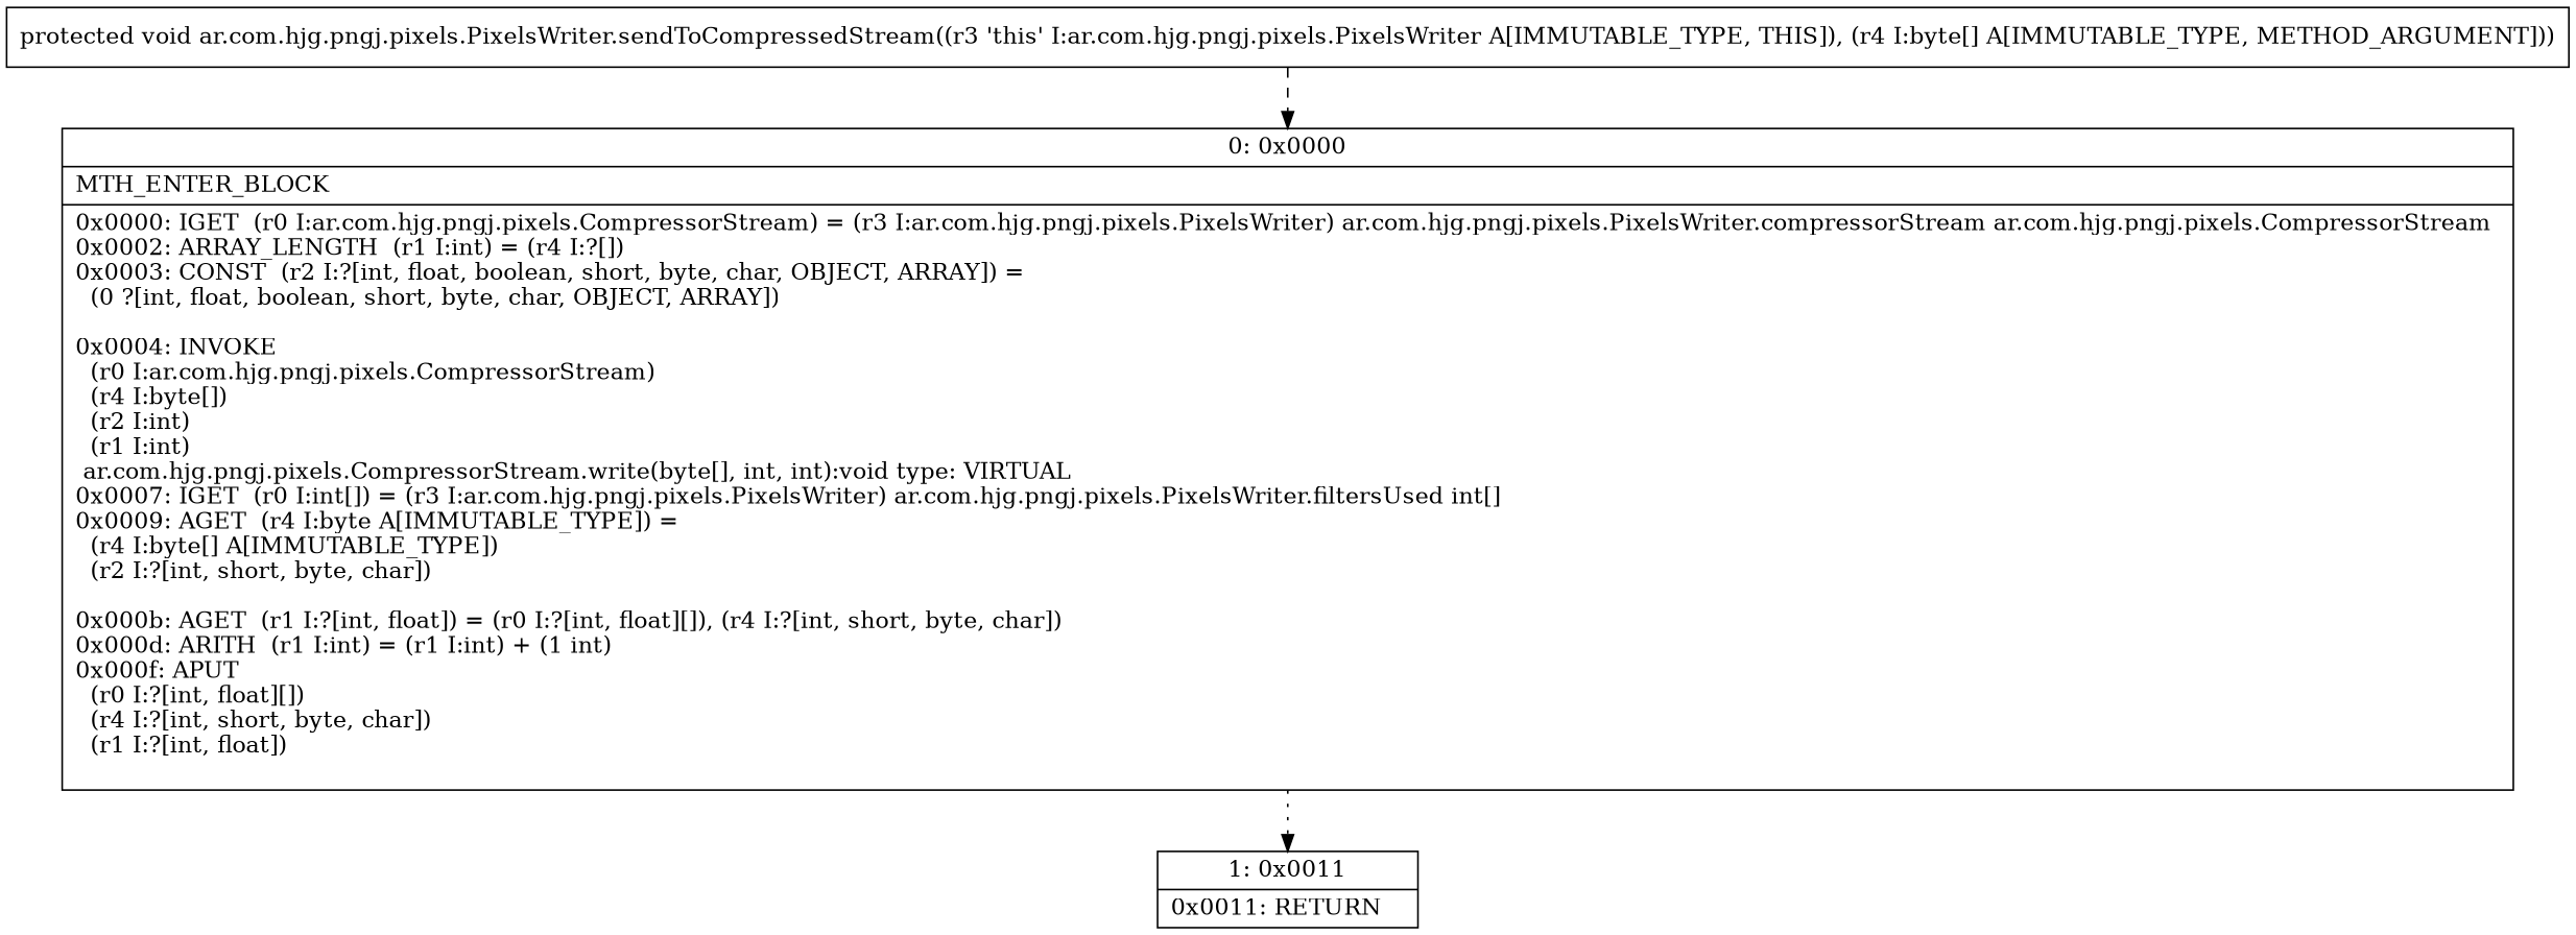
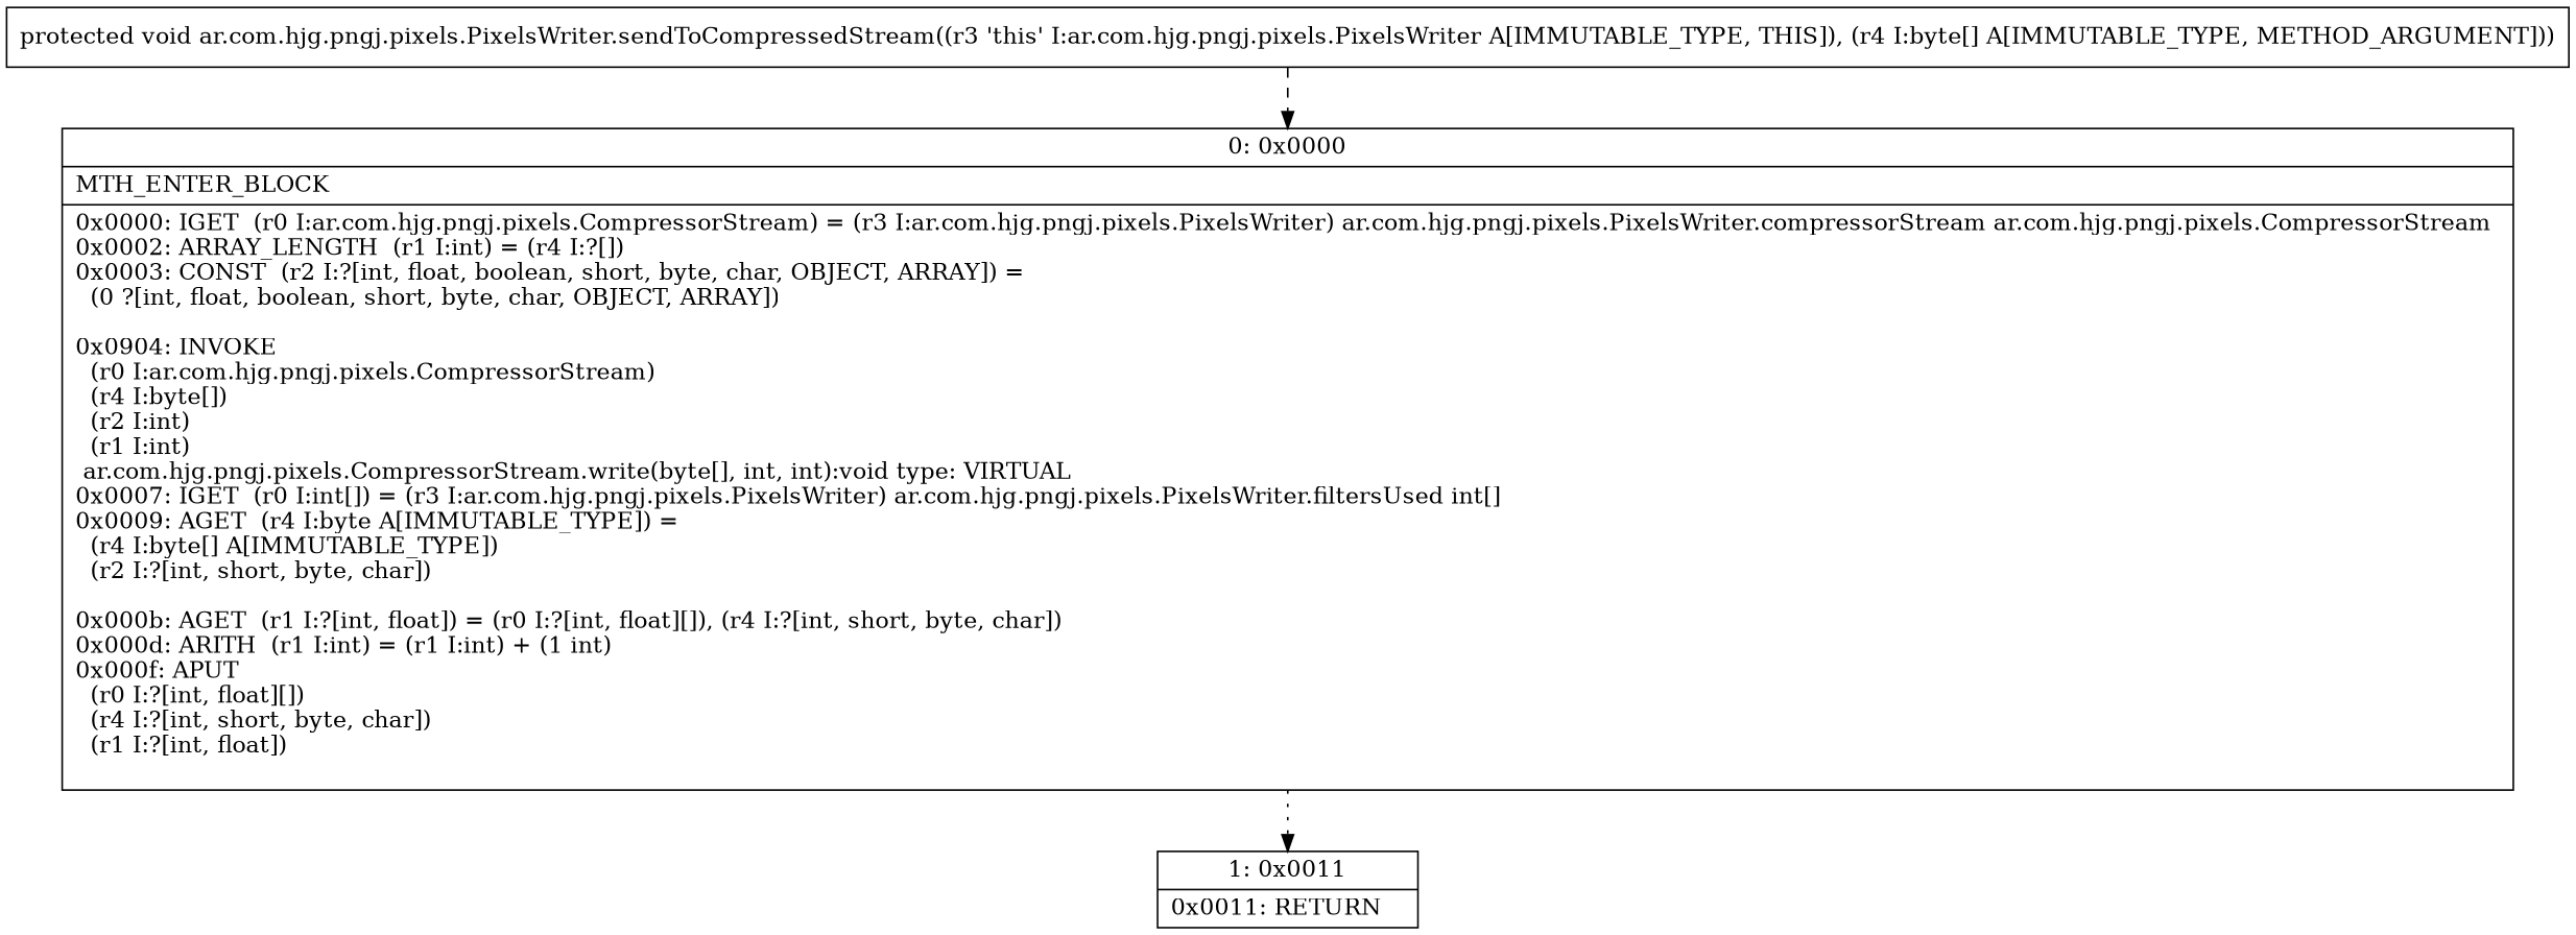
  digraph {
    node [shape=record]
-   n1 [label="{0\:\ 0x0000|MTH_ENTER_BLOCK\l|0x0000: IGET  (r0 I:ar.com.hjg.pngj.pixels.CompressorStream) = (r3 I:ar.com.hjg.pngj.pixels.PixelsWriter) ar.com.hjg.pngj.pixels.PixelsWriter.compressorStream ar.com.hjg.pngj.pixels.CompressorStream \l0x0002: ARRAY_LENGTH  (r1 I:int) = (r4 I:?[]) \l0x0003: CONST  (r2 I:?[int, float, boolean, short, byte, char, OBJECT, ARRAY]) = \l  (0 ?[int, float, boolean, short, byte, char, OBJECT, ARRAY])\l \l0x0004: INVOKE  \l  (r0 I:ar.com.hjg.pngj.pixels.CompressorStream)\l  (r4 I:byte[])\l  (r2 I:int)\l  (r1 I:int)\l ar.com.hjg.pngj.pixels.CompressorStream.write(byte[], int, int):void type: VIRTUAL \l0x0007: IGET  (r0 I:int[]) = (r3 I:ar.com.hjg.pngj.pixels.PixelsWriter) ar.com.hjg.pngj.pixels.PixelsWriter.filtersUsed int[] \l0x0009: AGET  (r4 I:byte A[IMMUTABLE_TYPE]) = \l  (r4 I:byte[] A[IMMUTABLE_TYPE])\l  (r2 I:?[int, short, byte, char])\l \l0x000b: AGET  (r1 I:?[int, float]) = (r0 I:?[int, float][]), (r4 I:?[int, short, byte, char]) \l0x000d: ARITH  (r1 I:int) = (r1 I:int) + (1 int) \l0x000f: APUT  \l  (r0 I:?[int, float][])\l  (r4 I:?[int, short, byte, char])\l  (r1 I:?[int, float])\l \l}"]
+   n1 [label="{0\:\ 0x0000|MTH_ENTER_BLOCK\l|0x0000: IGET  (r0 I:ar.com.hjg.pngj.pixels.CompressorStream) = (r3 I:ar.com.hjg.pngj.pixels.PixelsWriter) ar.com.hjg.pngj.pixels.PixelsWriter.compressorStream ar.com.hjg.pngj.pixels.CompressorStream \l0x0002: ARRAY_LENGTH  (r1 I:int) = (r4 I:?[]) \l0x0003: CONST  (r2 I:?[int, float, boolean, short, byte, char, OBJECT, ARRAY]) = \l  (0 ?[int, float, boolean, short, byte, char, OBJECT, ARRAY])\l \l0x0904: INVOKE  \l  (r0 I:ar.com.hjg.pngj.pixels.CompressorStream)\l  (r4 I:byte[])\l  (r2 I:int)\l  (r1 I:int)\l ar.com.hjg.pngj.pixels.CompressorStream.write(byte[], int, int):void type: VIRTUAL \l0x0007: IGET  (r0 I:int[]) = (r3 I:ar.com.hjg.pngj.pixels.PixelsWriter) ar.com.hjg.pngj.pixels.PixelsWriter.filtersUsed int[] \l0x0009: AGET  (r4 I:byte A[IMMUTABLE_TYPE]) = \l  (r4 I:byte[] A[IMMUTABLE_TYPE])\l  (r2 I:?[int, short, byte, char])\l \l0x000b: AGET  (r1 I:?[int, float]) = (r0 I:?[int, float][]), (r4 I:?[int, short, byte, char]) \l0x000d: ARITH  (r1 I:int) = (r1 I:int) + (1 int) \l0x000f: APUT  \l  (r0 I:?[int, float][])\l  (r4 I:?[int, short, byte, char])\l  (r1 I:?[int, float])\l \l}"]
    n2 [label="{1\:\ 0x0011|0x0011: RETURN   \l}"]
    n3 [label="{protected void ar.com.hjg.pngj.pixels.PixelsWriter.sendToCompressedStream((r3 'this' I:ar.com.hjg.pngj.pixels.PixelsWriter A[IMMUTABLE_TYPE, THIS]), (r4 I:byte[] A[IMMUTABLE_TYPE, METHOD_ARGUMENT])) }"]
    n1 -> n2 [style=dotted]
    n3 -> n1 [style=dashed]
  }
